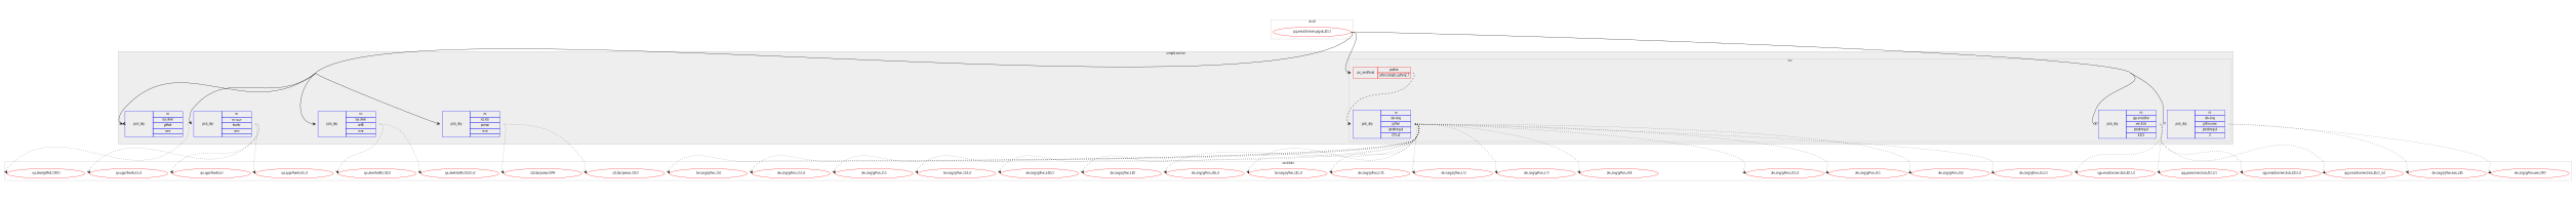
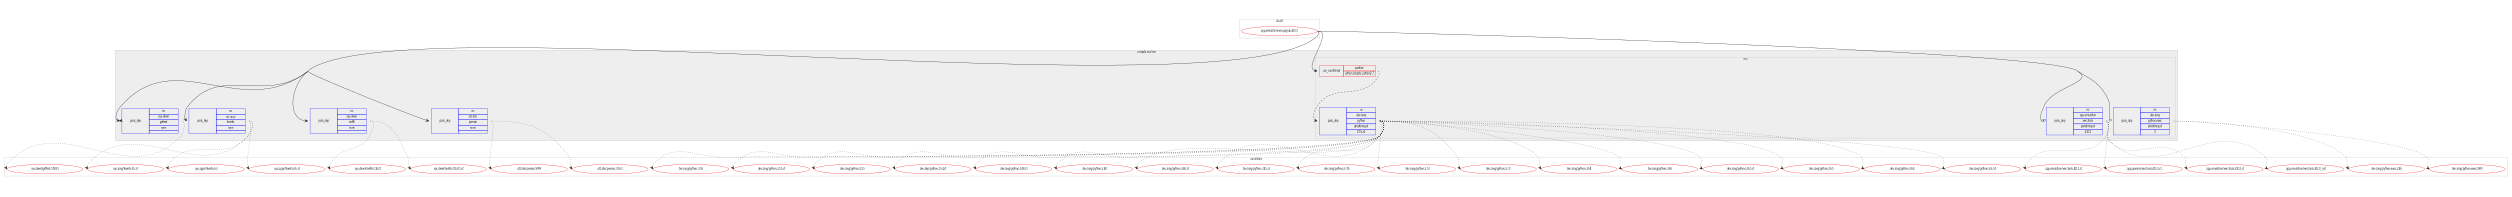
  digraph {
    compound=true
    concentrate=true
    fontname="Comic Neue"
    fontsize=10
    newrank=true
    rankdir=TB
    ranksep=1.5
    node [color=red fontname="Comic Neue" fontsize=10]
    edge [arrowhead=vee fontname="Comic Neue" headport=w style=dotted tailport=e weight=100]
    n1 [label="app-emulation/xen-pvgrub-4.10.3" width=4]
    n2 [color=blue label=<<TABLE BORDER="0" CELLBORDER="1" CELLSPACING="0" CELLPADDING="4" WIDTH="220"><TR><TD ROWSPAN="6" CELLPADDING="30">pack_dep</TD></TR><TR><TD WIDTH="110">no</TD></TR><TR><TD>sys-devel</TD></TR><TR><TD>gettext</TD></TR><TR><TD>none</TD></TR><TR><TD></TD></TR></TABLE>> shape=none]
    n3 [color=blue label=<<TABLE BORDER="0" CELLBORDER="1" CELLSPACING="0" CELLPADDING="4" WIDTH="220"><TR><TD ROWSPAN="6" CELLPADDING="30">pack_dep</TD></TR><TR><TD WIDTH="110">no</TD></TR><TR><TD>sys-apps</TD></TR><TR><TD>texinfo</TD></TR><TR><TD>none</TD></TR><TR><TD></TD></TR></TABLE>> shape=none]
    n4 [color=blue label=<<TABLE BORDER="0" CELLBORDER="1" CELLSPACING="0" CELLPADDING="4" WIDTH="220"><TR><TD ROWSPAN="6" CELLPADDING="30">pack_dep</TD></TR><TR><TD WIDTH="110">no</TD></TR><TR><TD>sys-devel</TD></TR><TR><TD>bin86</TD></TR><TR><TD>none</TD></TR><TR><TD></TD></TR></TABLE>> shape=none]
    n5 [color=blue label=<<TABLE BORDER="0" CELLBORDER="1" CELLSPACING="0" CELLPADDING="4" WIDTH="220"><TR><TD ROWSPAN="6" CELLPADDING="30">pack_dep</TD></TR><TR><TD WIDTH="110">no</TD></TR><TR><TD>x11-libs</TD></TR><TR><TD>pixman</TD></TR><TR><TD>none</TD></TR><TR><TD></TD></TR></TABLE>> shape=none]
    n6 [color=blue label=<<TABLE BORDER="0" CELLBORDER="1" CELLSPACING="0" CELLPADDING="4" WIDTH="220"><TR><TD ROWSPAN="6" CELLPADDING="30">pack_dep</TD></TR><TR><TD WIDTH="110">no</TD></TR><TR><TD>dev-lang</TD></TR><TR><TD>python</TD></TR><TR><TD>greaterequal</TD></TR><TR><TD>2.7.5-r2</TD></TR></TABLE>> shape=none]
    n7 [label=<<TABLE BORDER="0" CELLBORDER="1" CELLSPACING="0" CELLPADDING="4"><TR><TD ROWSPAN="3" CELLPADDING="10">use_conditional</TD></TR><TR><TD>positive</TD></TR><TR><TD>python_targets_python2_7</TD></TR></TABLE>> shape=none]
    n8 [color=blue label=<<TABLE BORDER="0" CELLBORDER="1" CELLSPACING="0" CELLPADDING="4" WIDTH="220"><TR><TD ROWSPAN="6" CELLPADDING="30">pack_dep</TD></TR><TR><TD WIDTH="110">no</TD></TR><TR><TD>app-emulation</TD></TR><TR><TD>xen-tools</TD></TR><TR><TD>greaterequal</TD></TR><TR><TD>4.10.3</TD></TR></TABLE>> shape=none]
    n9 [color=blue label=<<TABLE BORDER="0" CELLBORDER="1" CELLSPACING="0" CELLPADDING="4" WIDTH="220"><TR><TD ROWSPAN="6" CELLPADDING="30">pack_dep</TD></TR><TR><TD WIDTH="110">no</TD></TR><TR><TD>dev-lang</TD></TR><TR><TD>python-exec</TD></TR><TR><TD>greaterequal</TD></TR><TR><TD>2</TD></TR></TABLE>> shape=none]
    n10 [label="sys-apps/texinfo-6.3" width=4]
-   n11 [label="sys-apps/texinfo-6.5-r1" width=4]
+   n11 [label="sys-lang/texinfo-6.5-r1" width=4]
    n12 [label="sys-apps/texinfo-6.6-r1" width=4]
    n13 [label="sys-devel/bin86-0.16.20-r2" width=4]
    n14 [label="sys-devel/bin86-0.16.21" width=4]
    n15 [label="sys-devel/gettext-0.19.8.1" width=4]
    n16 [label="x11-libs/pixman-0.36.0" width=4]
    n17 [label="x11-libs/pixman-9999" width=4]
    n18 [label="dev-lang/python-2.7.16" width=4]
    n19 [label="dev-lang/python-3.4.5-r1" width=4]
    n20 [label="dev-lang/python-3.4.6-r1" width=4]
    n21 [label="dev-lang/python-3.4.8" width=4]
    n22 [label="dev-lang/python-3.4.8-r1" width=4]
-   n23 [label="dev-lang/python-3.5.4-r1" width=4]
+   n23 [label="dev-dep/python-3.5.4-r1" width=4]
    n24 [label="dev-lang/python-3.5.5" width=4]
    n25 [label="dev-lang/python-3.5.5-r1" width=4]
    n26 [label="dev-lang/python-3.5.6" width=4]
-   n27 [label="dev-lang/python-3.6.3-r1" width=4]
+   n27 [label="dev-lang/python-3.6.7-r1" width=4]
    n28 [label="dev-lang/python-3.6.4" width=4]
    n29 [label="dev-lang/python-3.6.5" width=4]
    n30 [label="dev-lang/python-3.6.5-r1" width=4]
+   n31 [label="dev-lang/python-3.6.6" width=4]
    n32 [label="dev-lang/python-3.6.8" width=4]
    n33 [label="dev-lang/python-3.7.0" width=4]
    n34 [label="dev-lang/python-3.7.2" width=4]
    n35 [label="app-emulation/xen-tools-4.10.2-r1" width=4]
    n36 [label="app-pixman/xen-tools-4.10.3-r1" width=4]
    n37 [label="app-emulation/xen-tools-4.11.1-r1" width=4]
    n38 [label="app-emulation/xen-tools-4.12.0_rc4" width=4]
    n39 [label="dev-lang/python-exec-2.4.6" width=4]
    n40 [label="dev-lang/python-exec-9997" width=4]
    subgraph cluster_1 {
      color=gray
      label=<<i>ebuild</i>>
      rank=same
      n1
    }
    subgraph cluster_2 {
      color=gray
      label=<<i>dependencies</i>>
      subgraph cluster_3 {
        color=gray
        fillcolor="#eeeeee"
        label=<<i>compile</i>>
        style=filled
        subgraph sub_4 {
          color=gray
          fillcolor="#eeeeee"
          label=<<i>compile</i>>
          style=filled
          n2
        }
        subgraph sub_5 {
          color=gray
          fillcolor="#eeeeee"
          label=<<i>compile</i>>
          style=filled
          n3
        }
        subgraph sub_6 {
          color=gray
          fillcolor="#eeeeee"
          label=<<i>compile</i>>
          style=filled
          n4
        }
        subgraph sub_7 {
          color=gray
          fillcolor="#eeeeee"
          label=<<i>compile</i>>
          style=filled
          n5
        }
      }
      subgraph cluster_8 {
        color=gray
        fillcolor="#eeeeee"
        label=<<i>compile and run</i>>
        style=filled
      }
      subgraph cluster_9 {
        color=gray
        fillcolor="#eeeeee"
        label=<<i>run</i>>
        style=filled
        subgraph sub_10 {
          color=gray
          fillcolor="#eeeeee"
          label=<<i>run</i>>
          style=filled
          n7
          subgraph sub_11 {
            color=gray
            fillcolor="#eeeeee"
            label=<<i>run</i>>
            style=filled
            n6
          }
        }
        subgraph sub_12 {
          color=gray
          fillcolor="#eeeeee"
          label=<<i>run</i>>
          style=filled
          n8
        }
        subgraph sub_13 {
          color=gray
          fillcolor="#eeeeee"
          label=<<i>run</i>>
          style=filled
          n9
        }
      }
    }
    subgraph cluster_14 {
      color=gray
      label=<<i>candidates</i>>
      rank=same
      subgraph sub_15 {
        color=black
        label=<<i>candidates</i>>
        nodesep=1
        rank=same
        n10
        n11
        n12
      }
      subgraph sub_16 {
        color=black
        label=<<i>candidates</i>>
        nodesep=1
        rank=same
        n13
        n14
      }
      subgraph sub_17 {
        color=black
        label=<<i>candidates</i>>
        nodesep=1
        rank=same
        n15
      }
      subgraph sub_18 {
        color=black
        label=<<i>candidates</i>>
        nodesep=1
        rank=same
        n16
        n17
      }
      subgraph sub_19 {
        color=black
        label=<<i>candidates</i>>
        nodesep=1
        rank=same
        n18
        n19
        n20
        n21
        n22
        n23
        n24
        n25
        n26
        n27
        n28
        n29
        n30
+       n31
        n32
        n33
        n34
      }
      subgraph sub_20 {
        color=black
        label=<<i>candidates</i>>
        nodesep=1
        rank=same
        n35
        n36
        n37
        n38
      }
      subgraph sub_21 {
        color=black
        label=<<i>candidates</i>>
        nodesep=1
        rank=same
        n39
        n40
      }
    }
    n1 -> n2 [style=solid weight=20]
    n1 -> n3 [style=solid weight=20]
    n1 -> n4 [style=solid weight=20]
    n1 -> n5 [style=solid weight=20]
    n1 -> n7 [style=solid weight=20]
    n1 -> n8 [arrowhead=odot style=solid weight=20]
    n1 -> n9 [arrowhead=odot style=solid weight=20]
    n2 -> n15
    n3 -> n10
    n3 -> n11
    n3 -> n12
    n4 -> n13
    n4 -> n14
    n5 -> n16
    n5 -> n17
    n6 -> n18
    n6 -> n19
    n6 -> n20
    n6 -> n21
    n6 -> n22
    n6 -> n23
    n6 -> n24
    n6 -> n25
    n6 -> n26
    n6 -> n27
    n6 -> n28
    n6 -> n29
    n6 -> n30
+   n6 -> n31
    n6 -> n32
    n6 -> n33
    n6 -> n34
    n7 -> n6 [style=dashed weight=20]
    n8 -> n35
    n8 -> n36
    n8 -> n37
    n8 -> n38
    n9 -> n39
    n9 -> n40
  }
